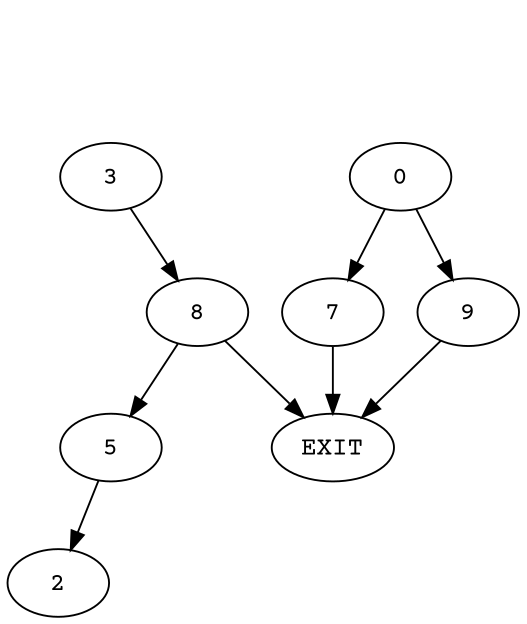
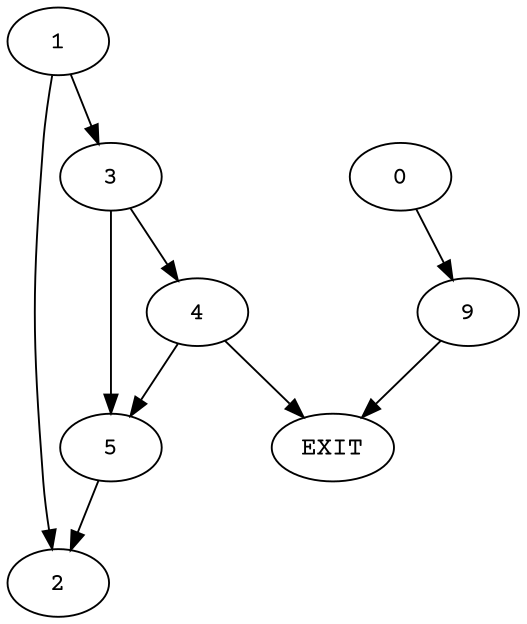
  digraph {
    fontname="Courier Prime"
    node [fontname="Courier Prime"]
    edge [fontname="Courier Prime"]
+   1
    2
    3
    n4 [label=0]
-   7
    n6 [label=9]
    n7 [label=EXIT]
-   4 [label=8]
+   4
    5
+   1 -> 2
+   1 -> 3
    3 -> 4
-   n4 -> 7
+   3 -> 5
    n4 -> n6
-   7 -> n7
    n6 -> n7
    4 -> n7
    4 -> 5
    5 -> 2
  }
